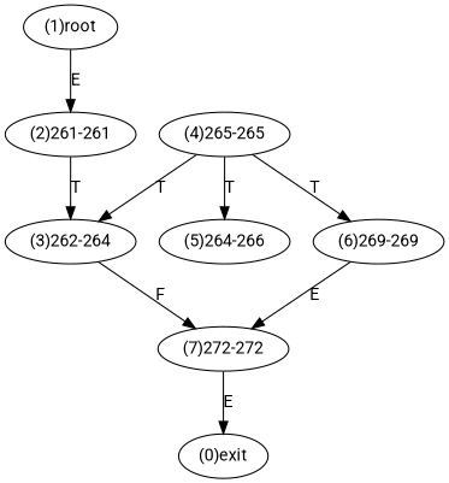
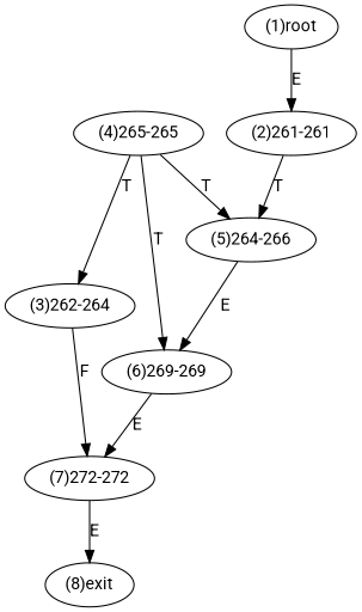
  digraph {
    fontname=Roboto
    node [fontname=Roboto]
    edge [fontname=Roboto]
    n1 [label="(1)root"]
    n2 [label="(2)261-261"]
    n3 [label="(3)262-264"]
    n4 [label="(7)272-272"]
-   n5 [label="(0)exit"]
+   n5 [label="(8)exit"]
    n6 [label="(4)265-265"]
    n7 [label="(5)264-266"]
    n8 [label="(6)269-269"]
    n1 -> n2 [label=E]
-   n2 -> n3 [label=T]
+   n2 -> n7 [label=T]
    n3 -> n4 [label=F]
    n4 -> n5 [label=E]
    n6 -> n3 [label=T]
    n6 -> n7 [label=T]
    n6 -> n8 [label=T]
+   n7 -> n8 [label=E]
    n8 -> n4 [label=E]
  }
